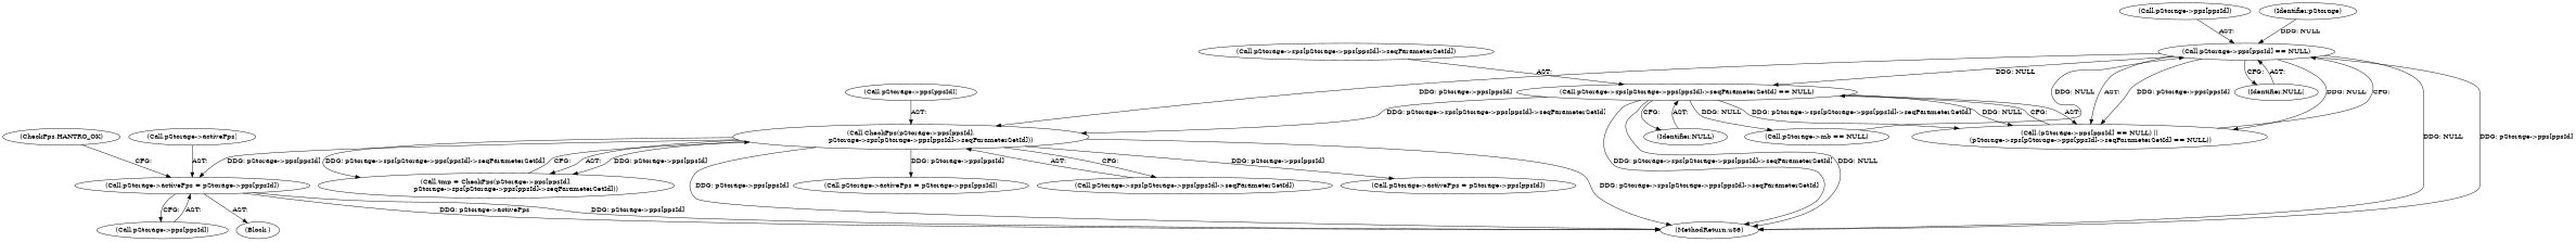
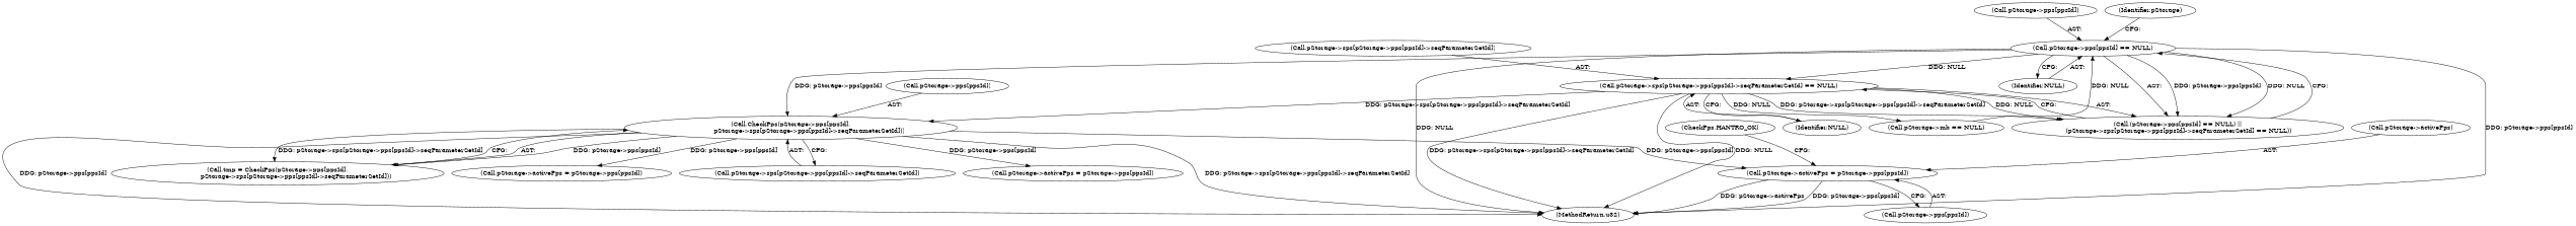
  digraph {
    n1 [label="(Call,pStorage->activePps = pStorage->pps[ppsId])"]
    n2 [label="(Call,pStorage->pps[ppsId])"]
-   n3 [label="(Block,)"]
-   n4 [label="(MethodReturn,u36)"]
+   n4 [label="(MethodReturn,u32)"]
    n5 [label="(Call,CheckPps(pStorage->pps[ppsId],\n                   pStorage->sps[pStorage->pps[ppsId]->seqParameterSetId]))"]
    n6 [label="(Call,pStorage->activePps = pStorage->pps[ppsId])"]
    n7 [label="(Call,pStorage->sps[pStorage->pps[ppsId]->seqParameterSetId])"]
    n8 [label="(Call,pStorage->activePps = pStorage->pps[ppsId])"]
    n9 [label="(Call,tmp = CheckPps(pStorage->pps[ppsId],\n                   pStorage->sps[pStorage->pps[ppsId]->seqParameterSetId]))"]
    n10 [label="(Call,pStorage->pps[ppsId] == NULL)"]
    n11 [label="(Call,pStorage->sps[pStorage->pps[ppsId]->seqParameterSetId] == NULL)"]
    n12 [label="(Identifier,NULL)"]
    n13 [label="(Call,(pStorage->pps[ppsId] == NULL) ||\n (pStorage->sps[pStorage->pps[ppsId]->seqParameterSetId] == NULL))"]
    n14 [label="(Call,pStorage->mb == NULL)"]
    n15 [label="(Identifier,NULL)"]
    n16 [label="(CheckPps,HANTRO_OK)"]
    n17 [label="(Call,pStorage->pps[ppsId])"]
    n18 [label="(Identifier,pStorage)"]
    n19 [label="(Call,pStorage->sps[pStorage->pps[ppsId]->seqParameterSetId])"]
    n20 [label="(Call,pStorage->pps[ppsId])"]
    n21 [label="(Call,pStorage->activePps)"]
    n1 -> n2 [label="CFG: "]
-   n1 -> n3 [label="AST: "]
    n1 -> n4 [label="DDG: pStorage->activePps"]
    n1 -> n4 [label="DDG: pStorage->pps[ppsId]"]
    n2 -> n1 [label="AST: "]
    n5 -> n1 [label="DDG: pStorage->pps[ppsId]"]
    n5 -> n4 [label="DDG: pStorage->sps[pStorage->pps[ppsId]->seqParameterSetId]"]
    n5 -> n4 [label="DDG: pStorage->pps[ppsId]"]
    n5 -> n6 [label="DDG: pStorage->pps[ppsId]"]
    n5 -> n7 [label="CFG: "]
    n5 -> n8 [label="DDG: pStorage->pps[ppsId]"]
    n5 -> n9 [label="AST: "]
    n5 -> n9 [label="DDG: pStorage->pps[ppsId]"]
    n5 -> n9 [label="DDG: pStorage->sps[pStorage->pps[ppsId]->seqParameterSetId]"]
    n7 -> n5 [label="AST: "]
    n9 -> n5 [label="CFG: "]
    n10 -> n4 [label="DDG: NULL"]
    n10 -> n4 [label="DDG: pStorage->pps[ppsId]"]
    n10 -> n5 [label="DDG: pStorage->pps[ppsId]"]
    n10 -> n11 [label="DDG: NULL"]
    n10 -> n12 [label="CFG: "]
    n10 -> n13 [label="AST: "]
    n10 -> n13 [label="DDG: pStorage->pps[ppsId]"]
    n10 -> n13 [label="DDG: NULL"]
    n11 -> n4 [label="DDG: pStorage->sps[pStorage->pps[ppsId]->seqParameterSetId]"]
    n11 -> n4 [label="DDG: NULL"]
    n11 -> n5 [label="DDG: pStorage->sps[pStorage->pps[ppsId]->seqParameterSetId]"]
    n11 -> n13 [label="AST: "]
    n11 -> n13 [label="DDG: pStorage->sps[pStorage->pps[ppsId]->seqParameterSetId]"]
    n11 -> n13 [label="DDG: NULL"]
    n11 -> n14 [label="DDG: NULL"]
    n11 -> n15 [label="CFG: "]
    n12 -> n10 [label="AST: "]
    n13 -> n10 [label="CFG: "]
    n13 -> n11 [label="CFG: "]
    n14 -> n10 [label="DDG: NULL"]
    n15 -> n11 [label="AST: "]
    n16 -> n1 [label="CFG: "]
    n17 -> n10 [label="AST: "]
-   n18 -> n10 [label="DDG: NULL"]
+   n18 -> n10 [label="CFG: "]
    n19 -> n11 [label="AST: "]
    n20 -> n5 [label="AST: "]
    n21 -> n1 [label="AST: "]
  }
